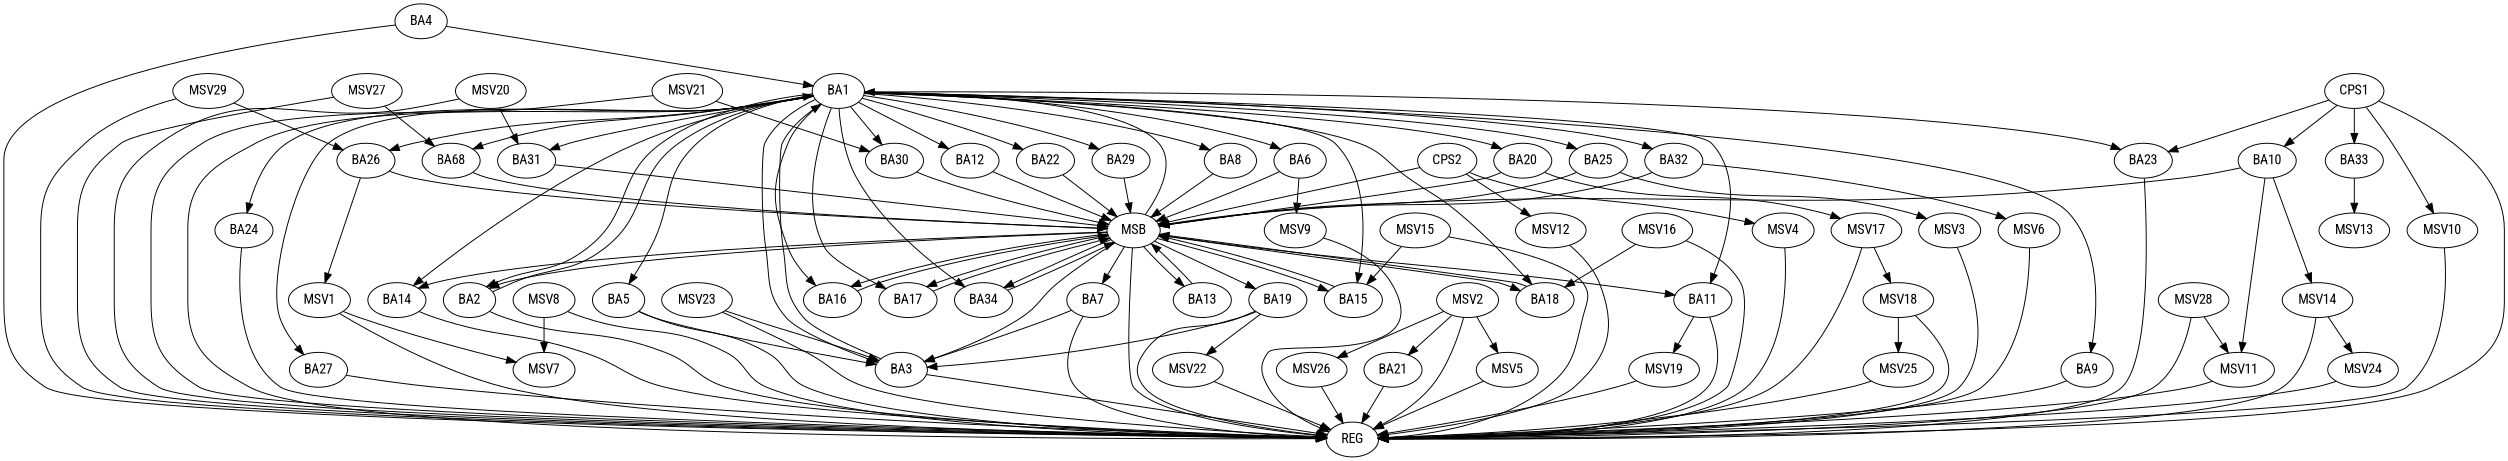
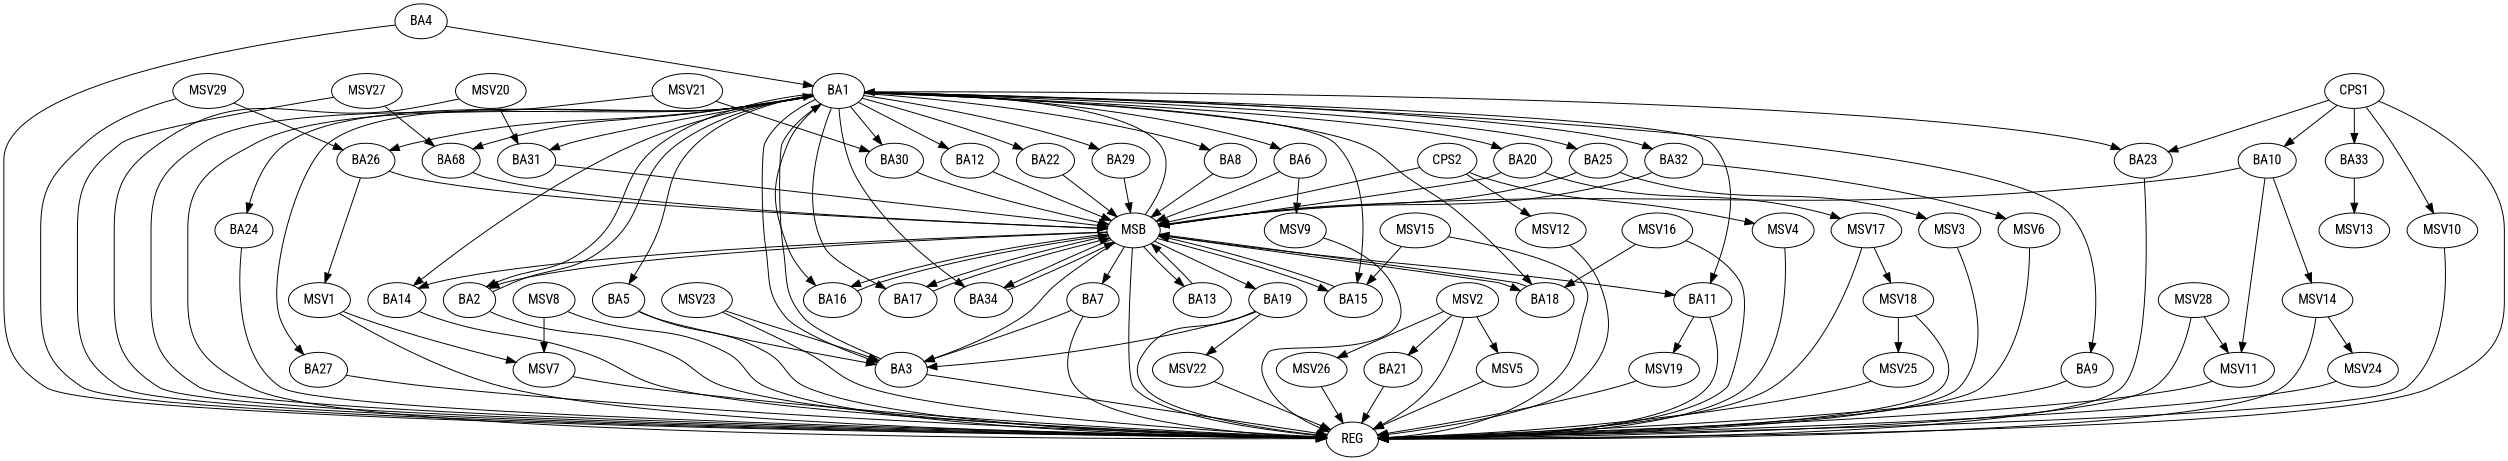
  strict digraph {
    fontname="Roboto Condensed"
    node [fontname="Roboto Condensed"]
    edge [fontname="Roboto Condensed"]
    n1 [label=BA1]
    n2 [label=BA2]
    n3 [label=BA3]
    n4 [label=BA5]
    n5 [label=BA6]
    n6 [label=BA8]
    n7 [label=BA9]
    n8 [label=BA11]
    n9 [label=BA12]
    n10 [label=BA14]
    n11 [label=BA15]
    n12 [label=BA16]
    n13 [label=BA17]
    n14 [label=BA18]
    n15 [label=BA20]
    n16 [label=BA22]
    n17 [label=BA23]
    n18 [label=BA24]
    n19 [label=BA25]
    n20 [label=BA26]
    n21 [label=BA27]
    n22 [label=BA68]
    n23 [label=BA29]
    n24 [label=BA30]
    n25 [label=BA31]
    n26 [label=BA32]
    n27 [label=BA34]
    n28 [label=REG]
    n29 [label=MSB]
    n30 [label=MSV9]
    n31 [label=MSV19]
    n32 [label=MSV17]
    n33 [label=MSV3]
    n34 [label=MSV1]
    n35 [label=MSV6]
    n36 [label=BA4]
    n37 [label=BA7]
    n38 [label=BA13]
    n39 [label=BA19]
    n40 [label=BA10]
    n41 [label=MSV11]
    n42 [label=MSV14]
    n43 [label=MSV24]
    n44 [label=MSV22]
    n45 [label=MSV18]
    n46 [label=BA21]
    n47 [label=MSV7]
    n48 [label=BA33]
    n49 [label=MSV13]
    n50 [label=CPS1]
    n51 [label=MSV10]
    n52 [label=CPS2]
    n53 [label=MSV4]
    n54 [label=MSV12]
    n55 [label=MSV2]
    n56 [label=MSV5]
    n57 [label=MSV26]
    n58 [label=MSV8]
    n59 [label=MSV15]
    n60 [label=MSV16]
    n61 [label=MSV25]
    n62 [label=MSV20]
    n63 [label=MSV21]
    n64 [label=MSV23]
    n65 [label=MSV27]
    n66 [label=MSV28]
    n67 [label=MSV29]
    n1 -> n2
    n1 -> n3
    n1 -> n4
    n1 -> n5
    n1 -> n6
    n1 -> n7
    n1 -> n8
    n1 -> n9
    n1 -> n10
    n1 -> n11
    n1 -> n12
    n1 -> n13
    n1 -> n14
    n1 -> n15
    n1 -> n16
    n1 -> n17
    n1 -> n18
    n1 -> n19
    n1 -> n20
    n1 -> n21
    n1 -> n22
    n1 -> n23
    n1 -> n24
    n1 -> n25
    n1 -> n26
    n1 -> n27
    n1 -> n28
    n2 -> n1
    n2 -> n28
    n3 -> n1
    n3 -> n28
    n4 -> n3
    n4 -> n28
    n5 -> n29
    n5 -> n30
    n6 -> n29
    n7 -> n28
    n8 -> n28
    n8 -> n31
    n9 -> n29
    n10 -> n28
    n11 -> n29
    n12 -> n29
    n13 -> n29
    n14 -> n29
    n15 -> n29
    n15 -> n32
    n16 -> n29
    n17 -> n28
    n18 -> n28
    n19 -> n29
    n19 -> n33
    n20 -> n29
    n20 -> n34
    n21 -> n28
    n22 -> n29
    n23 -> n29
    n24 -> n29
    n25 -> n29
    n26 -> n29
    n26 -> n35
    n27 -> n29
    n29 -> n1
    n29 -> n2
    n29 -> n3
    n29 -> n8
    n29 -> n10
    n29 -> n11
    n29 -> n12
    n29 -> n13
    n29 -> n14
    n29 -> n27
    n29 -> n28
    n29 -> n37
    n29 -> n38
    n29 -> n39
    n30 -> n28
    n31 -> n28
    n32 -> n28
    n32 -> n45
    n33 -> n28
    n34 -> n28
    n34 -> n47
    n35 -> n28
    n36 -> n1
    n36 -> n28
    n37 -> n3
    n37 -> n28
    n38 -> n29
    n39 -> n3
    n39 -> n28
    n39 -> n44
    n40 -> n29
    n40 -> n41
    n40 -> n42
    n41 -> n28
    n42 -> n28
    n42 -> n43
    n43 -> n28
    n44 -> n28
    n45 -> n28
    n45 -> n61
    n46 -> n28
+   n47 -> n28
    n48 -> n49
    n50 -> n17
    n50 -> n28
    n50 -> n40
    n50 -> n48
    n50 -> n51
    n51 -> n28
    n52 -> n29
    n52 -> n53
    n52 -> n54
    n53 -> n28
    n54 -> n28
    n55 -> n28
    n55 -> n46
    n55 -> n56
    n55 -> n57
    n56 -> n28
    n57 -> n28
    n58 -> n28
    n58 -> n47
    n59 -> n11
    n59 -> n28
    n60 -> n14
    n60 -> n28
    n61 -> n28
    n62 -> n25
    n62 -> n28
    n63 -> n24
    n63 -> n28
    n64 -> n3
    n64 -> n28
    n65 -> n22
    n65 -> n28
    n66 -> n28
    n66 -> n41
    n67 -> n20
    n67 -> n28
  }
